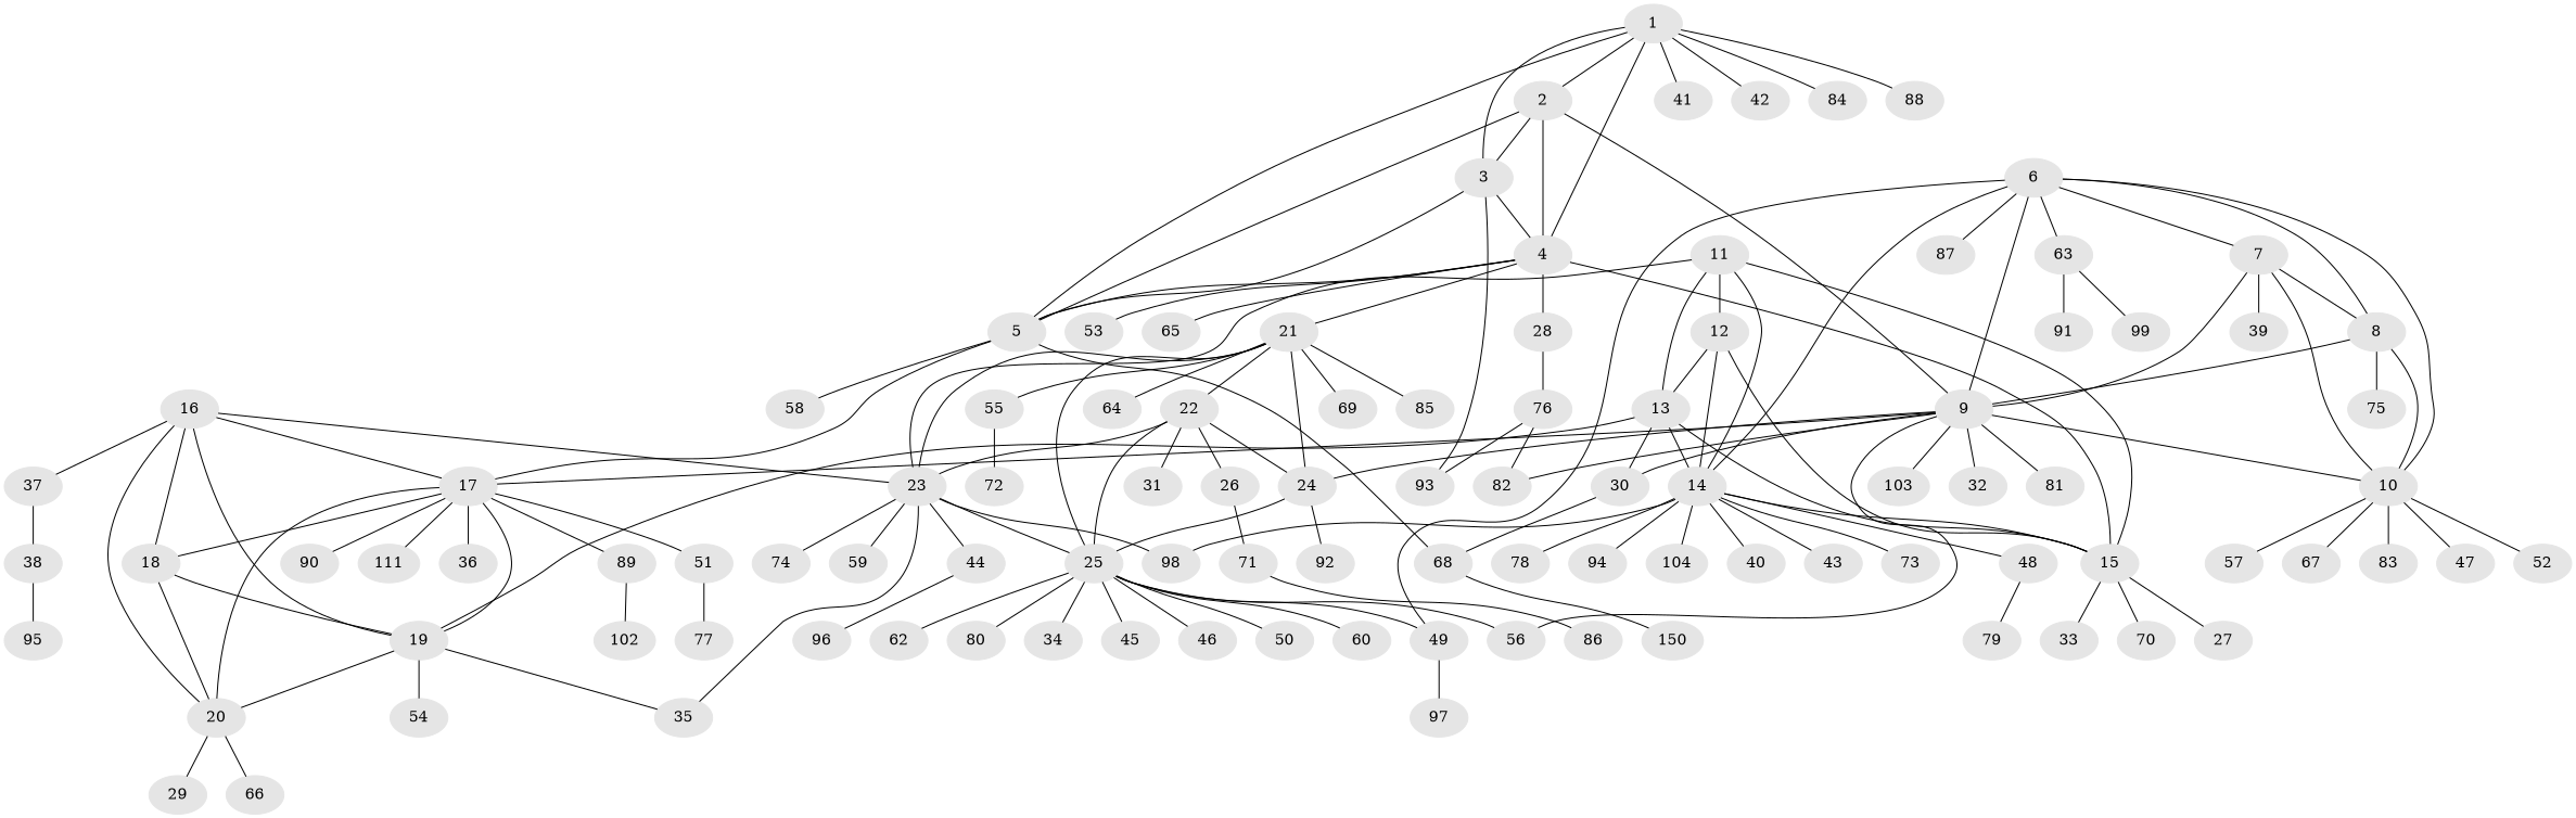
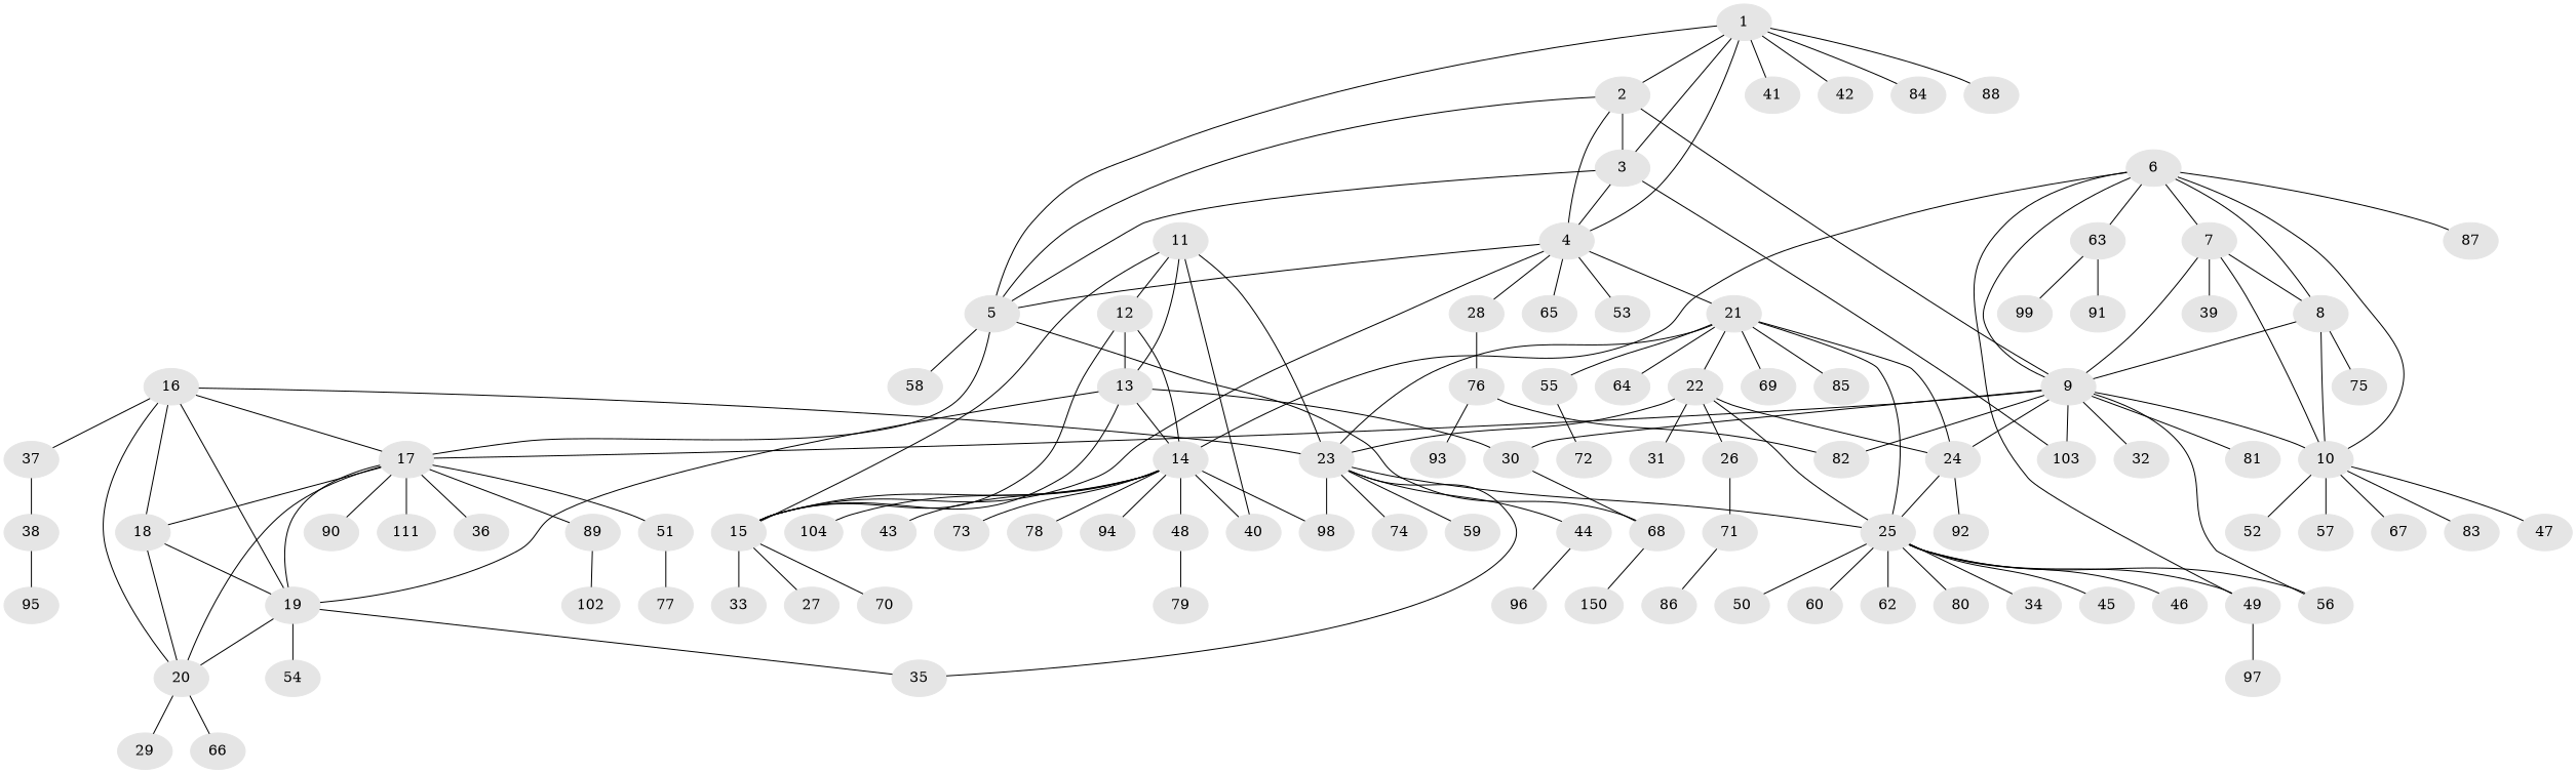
  graph {
    node [color=gray90 style=filled]
    1
    2
    3
    4
    5
    41
    42
    84
    88
    9
    103
    15
    21
    28
    53
    65
    17
    58
    68
    10
    24
    30
    32
    56
    81
    82
    27
    33
    70
    23
    22
    25
    55
    64
    69
    85
    76
    19
    18
    20
    36
    51
    89
    90
    n45 [label=111]
    n46 [label=150]
    6
    7
    8
    14
    49
    63
    87
    39
    75
    47
    52
    57
    67
    83
    40
    43
    48
    73
    78
    94
    98
    104
    97
    91
    99
    92
    11
    12
    13
    35
    44
    59
    74
    54
    79
    16
    37
    29
    66
    38
    77
    102
    26
    31
    34
    45
    46
    50
    60
    62
    80
    72
    71
    96
    86
    93
    95
    1 -- 2
    1 -- 3
    1 -- 4
    1 -- 5
    1 -- 41
    1 -- 42
    1 -- 84
    1 -- 88
    2 -- 3
    2 -- 4
    2 -- 5
    2 -- 9
    3 -- 4
    3 -- 5
-   3 -- 93
+   3 -- 103
    4 -- 5
    4 -- 15
    4 -- 21
    4 -- 28
    4 -- 53
    4 -- 65
    5 -- 17
    5 -- 58
    5 -- 68
    9 -- 103
    9 -- 17
    9 -- 10
    9 -- 24
    9 -- 30
    9 -- 32
    9 -- 56
    9 -- 81
    9 -- 82
    15 -- 27
    15 -- 33
    15 -- 70
    21 -- 24
    21 -- 23
    21 -- 22
    21 -- 25
    21 -- 55
    21 -- 64
    21 -- 69
    21 -- 85
    28 -- 76
    17 -- 19
    17 -- 18
    17 -- 20
    17 -- 36
    17 -- 51
    17 -- 89
    17 -- 90
    17 -- n45
    68 -- n46
    10 -- 47
    10 -- 52
    10 -- 57
    10 -- 67
    10 -- 83
    24 -- 25
    24 -- 92
    30 -- 68
    23 -- 25
    23 -- 98
    23 -- 35
    23 -- 44
    23 -- 59
    23 -- 74
    22 -- 24
    22 -- 23
    22 -- 25
    22 -- 26
    22 -- 31
    25 -- 56
    25 -- 49
    25 -- 34
    25 -- 45
    25 -- 46
    25 -- 50
    25 -- 60
    25 -- 62
    25 -- 80
    55 -- 72
    76 -- 82
    76 -- 93
    19 -- 20
    19 -- 35
    19 -- 54
    18 -- 19
    18 -- 20
    20 -- 29
    20 -- 66
    51 -- 77
    89 -- 102
    6 -- 9
    6 -- 10
    6 -- 7
    6 -- 8
    6 -- 14
    6 -- 49
    6 -- 63
    6 -- 87
    7 -- 9
    7 -- 10
    7 -- 8
    7 -- 39
    8 -- 9
    8 -- 10
    8 -- 75
    14 -- 15
    14 -- 40
    14 -- 43
    14 -- 48
    14 -- 73
    14 -- 78
    14 -- 94
    14 -- 98
    14 -- 104
    49 -- 97
    63 -- 91
    63 -- 99
    48 -- 79
    11 -- 15
    11 -- 23
-   11 -- 14
+   11 -- 40
    11 -- 12
    11 -- 13
    12 -- 15
    12 -- 14
    12 -- 13
    13 -- 15
    13 -- 30
    13 -- 19
    13 -- 14
    44 -- 96
    16 -- 17
    16 -- 23
    16 -- 19
    16 -- 18
    16 -- 20
    16 -- 37
    37 -- 38
    38 -- 95
    26 -- 71
    71 -- 86
  }
